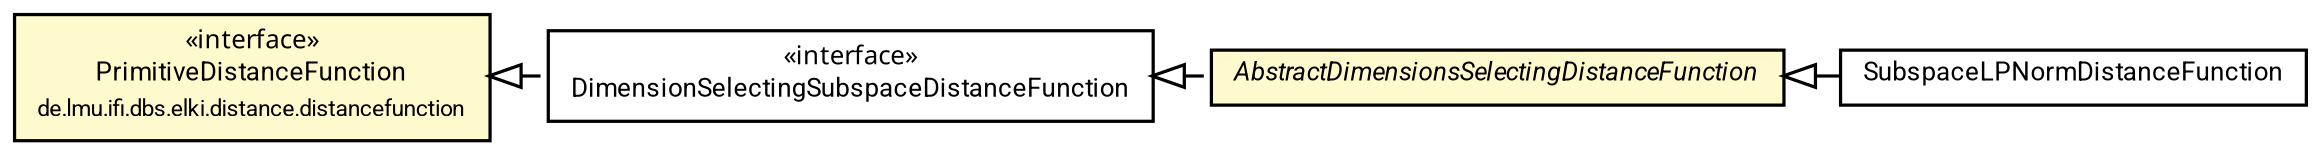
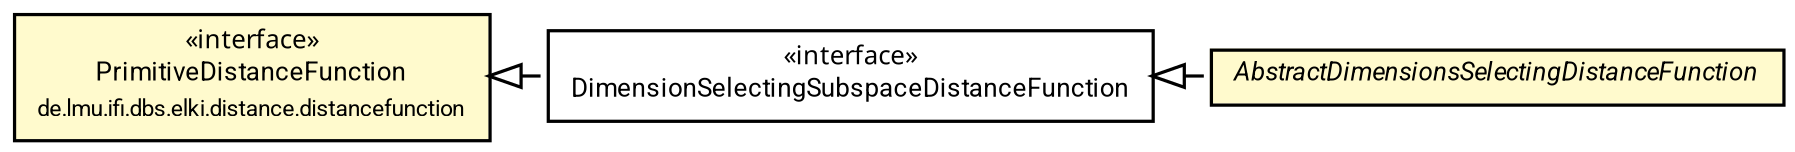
  digraph {
    fontname="Noto Sans"
    nodesep=0.15
    rankdir=LR
    ranksep=0.25
    node [fontcolor=black fontname="Noto Sans" fontsize=8 margin=0 shape=plaintext]
    edge [arrowtail=empty color=black dir=back fontname="Noto Sans" fontsize=7 labelfontname=Roboto labelfontsize=7 style=dashed weight=9]
    n1 [height=0 label=<<table title="de.lmu.ifi.dbs.elki.distance.distancefunction.PrimitiveDistanceFunction" border="0" cellborder="1" cellspacing="0" cellpadding="2" bgcolor="LemonChiffon" href="../PrimitiveDistanceFunction.html" target="_parent"> 		<tr><td><table border="0" cellspacing="0" cellpadding="1"> 		<tr><td align="center" balign="center"> &#171;interface&#187; </td></tr> 		<tr><td align="center" balign="center"> <font face="Roboto">PrimitiveDistanceFunction</font> </td></tr> 		<tr><td align="center" balign="center"> <font face="Roboto" point-size="7.0">de.lmu.ifi.dbs.elki.distance.distancefunction</font> </td></tr> 		</table></td></tr> 		</table>> width=0]
    n2 [height=0 label=<<table title="de.lmu.ifi.dbs.elki.distance.distancefunction.subspace.DimensionSelectingSubspaceDistanceFunction" border="0" cellborder="1" cellspacing="0" cellpadding="2" href="DimensionSelectingSubspaceDistanceFunction.html" target="_parent"> 		<tr><td><table border="0" cellspacing="0" cellpadding="1"> 		<tr><td align="center" balign="center"> &#171;interface&#187; </td></tr> 		<tr><td align="center" balign="center"> <font face="Roboto">DimensionSelectingSubspaceDistanceFunction</font> </td></tr> 		</table></td></tr> 		</table>> width=0]
    n3 [height=0 label=<<table title="de.lmu.ifi.dbs.elki.distance.distancefunction.subspace.AbstractDimensionsSelectingDistanceFunction" border="0" cellborder="1" cellspacing="0" cellpadding="2" bgcolor="lemonChiffon" href="AbstractDimensionsSelectingDistanceFunction.html" target="_parent"> 		<tr><td><table border="0" cellspacing="0" cellpadding="1"> 		<tr><td align="center" balign="center"> <font face="Roboto"><i>AbstractDimensionsSelectingDistanceFunction</i></font> </td></tr> 		</table></td></tr> 		</table>> width=0]
-   n4 [height=0 label=<<table title="de.lmu.ifi.dbs.elki.distance.distancefunction.subspace.SubspaceLPNormDistanceFunction" border="0" cellborder="1" cellspacing="0" cellpadding="2" href="SubspaceLPNormDistanceFunction.html" target="_parent"> 		<tr><td><table border="0" cellspacing="0" cellpadding="1"> 		<tr><td align="center" balign="center"> <font face="Roboto">SubspaceLPNormDistanceFunction</font> </td></tr> 		</table></td></tr> 		</table>> width=0]
    n1 -> n2
    n2 -> n3
-   n3 -> n4 [weight=10 style=""]
  }
